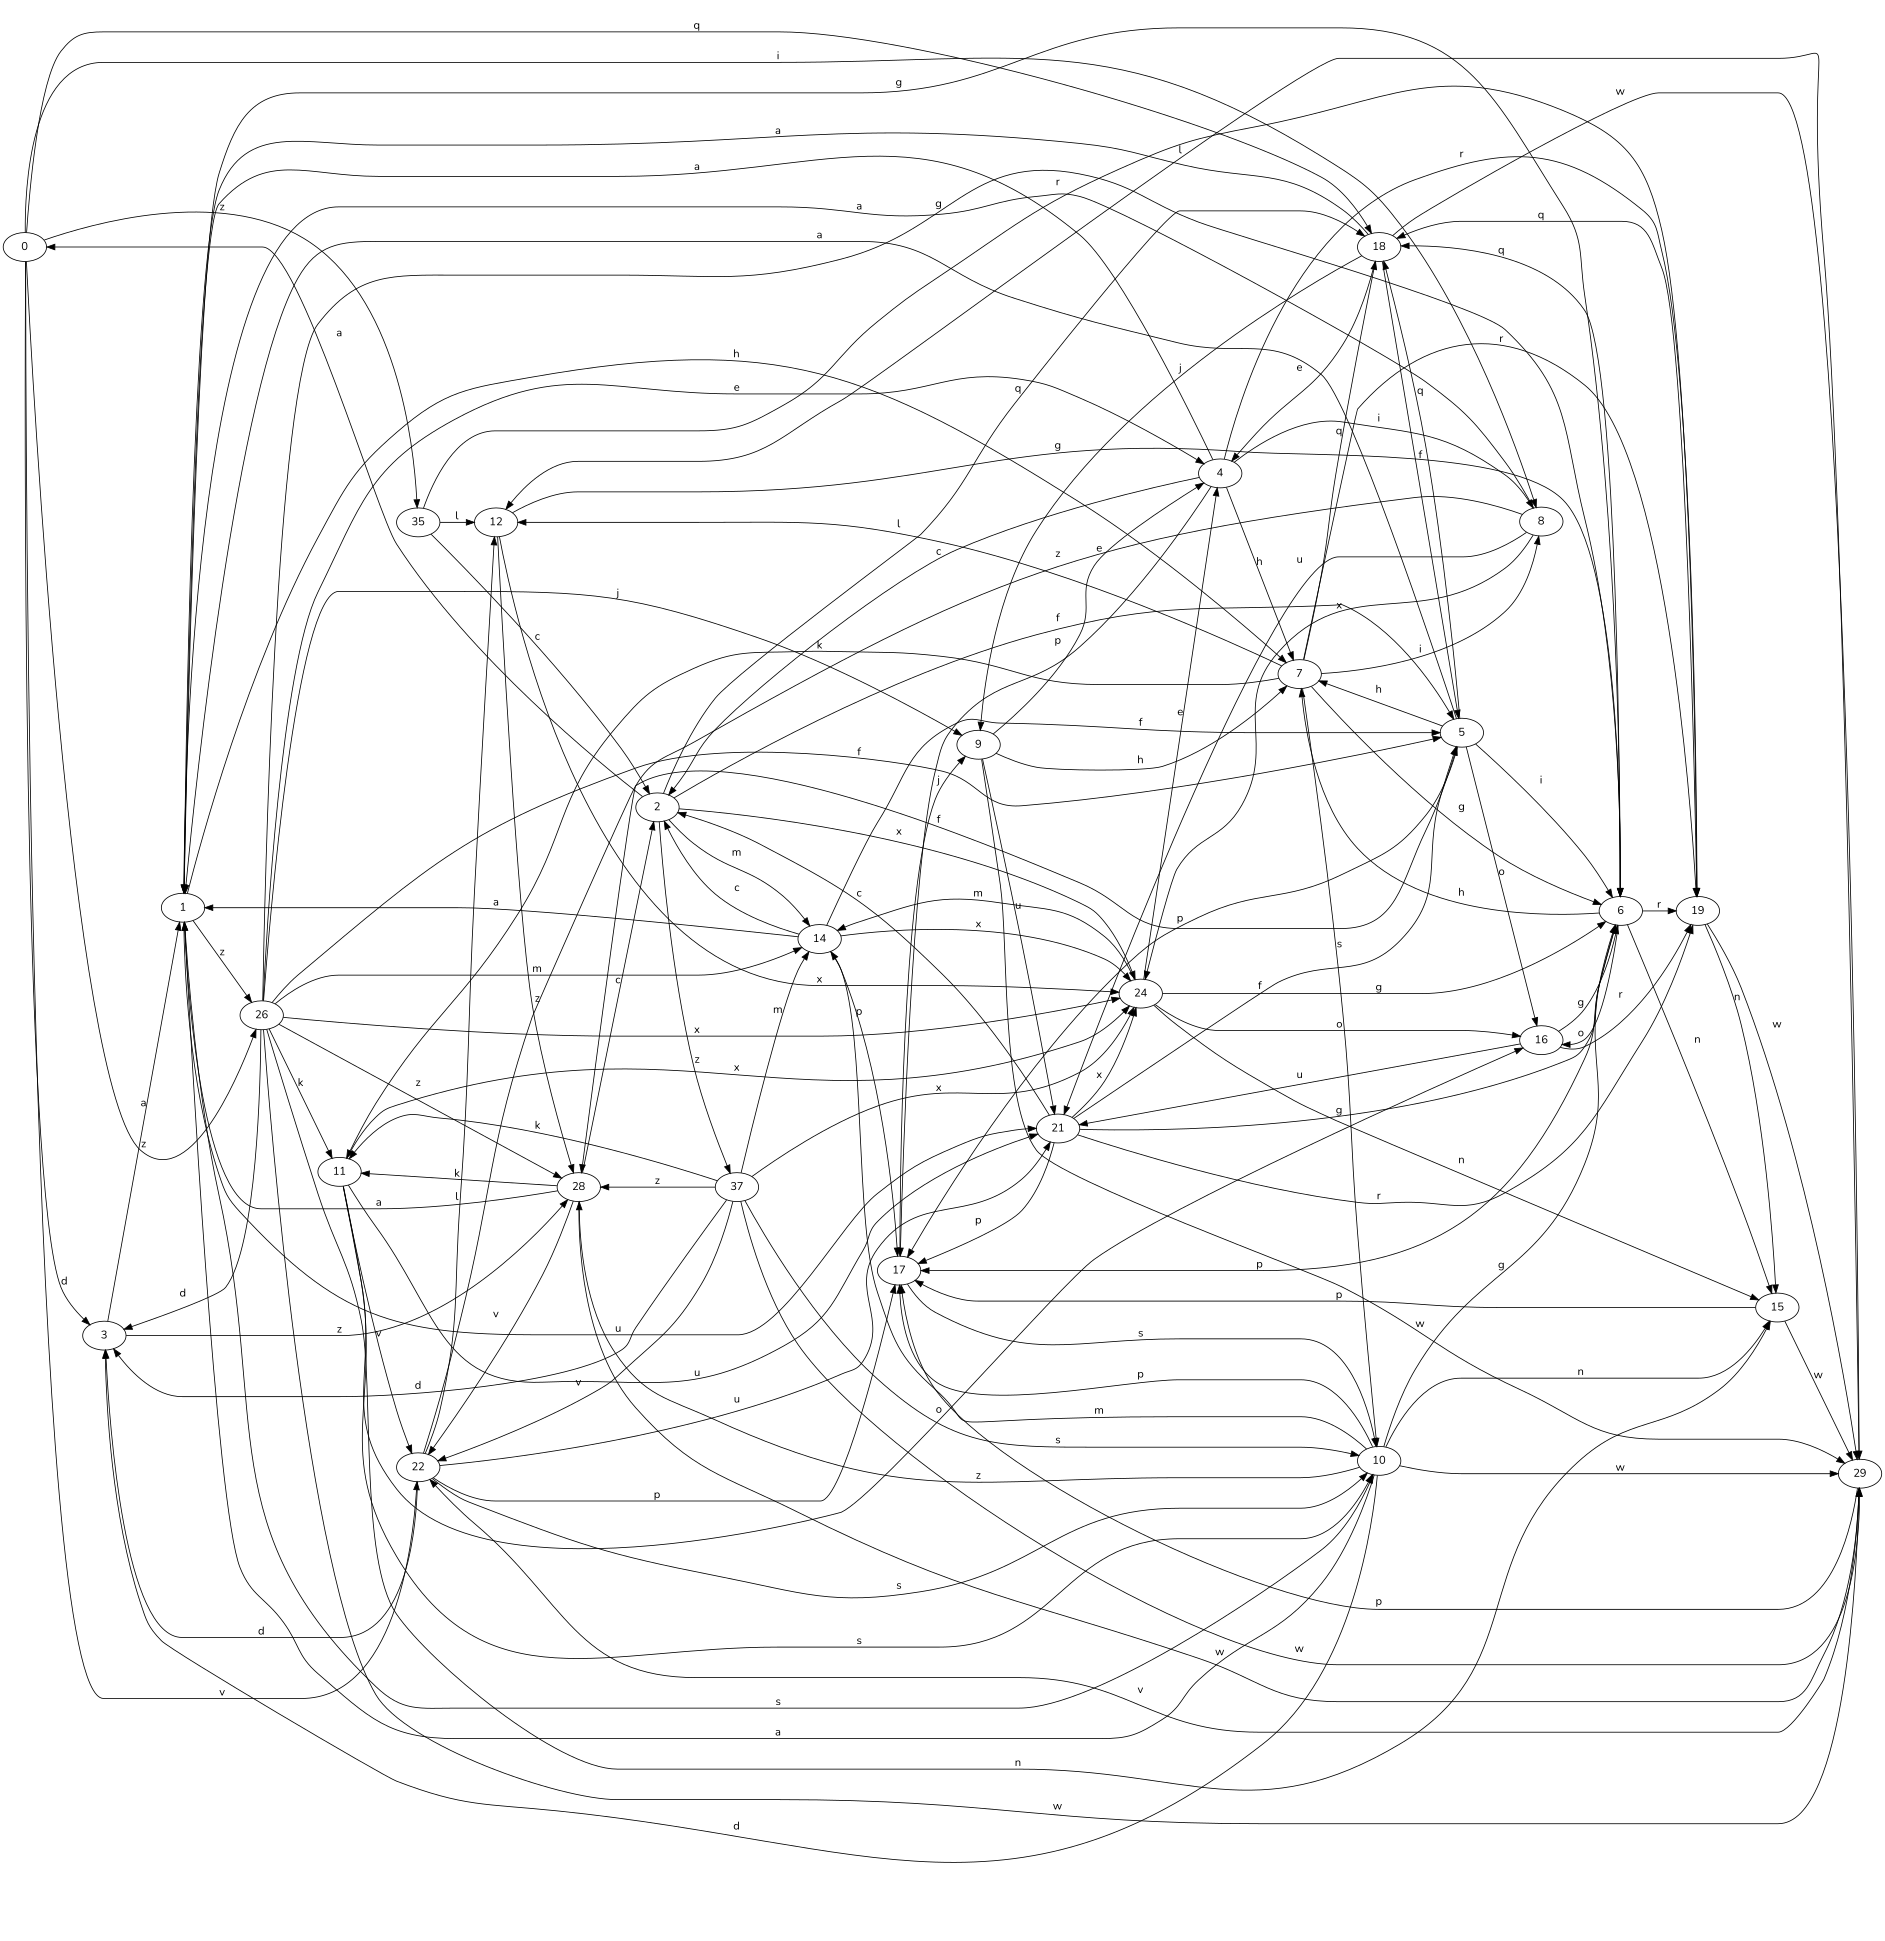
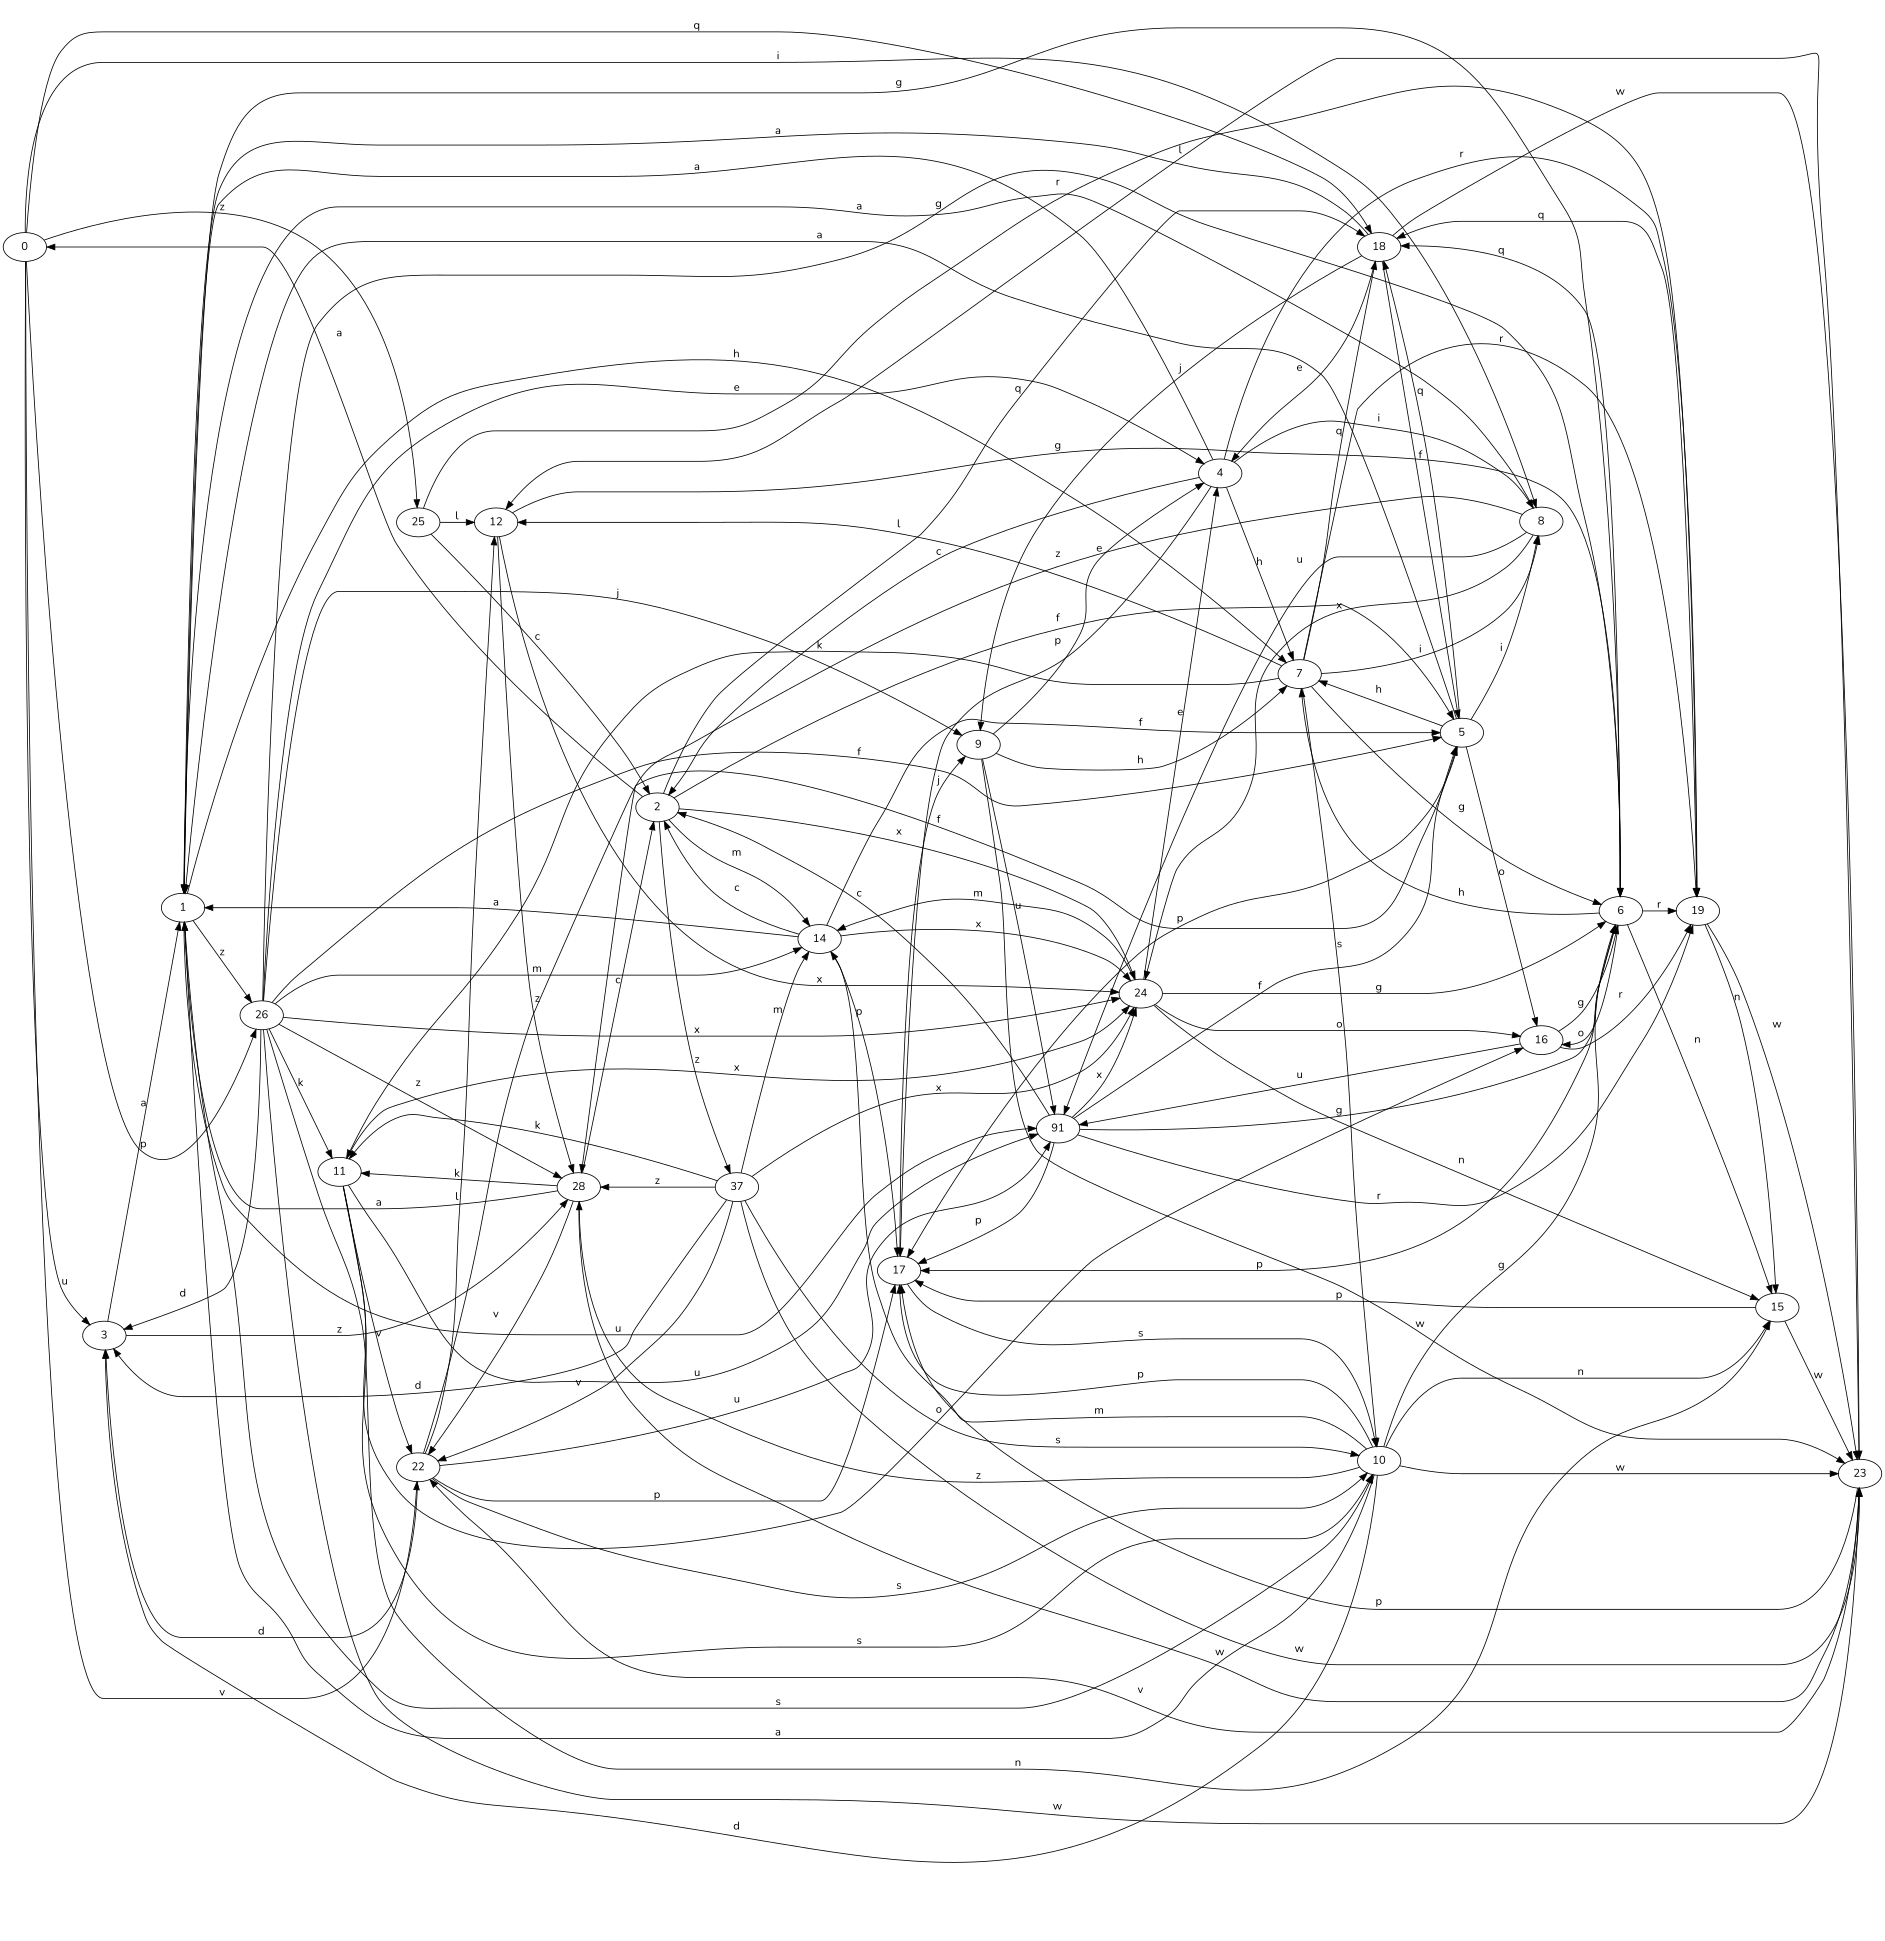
  strict digraph {
    fontname=Nunito
    rankdir=LR
    node [fontname=Nunito]
    edge [fontname=Nunito]
    0
    3
    8
    18
    22
-   25 [label=35]
+   25
    26
    1
    28
-   21
+   21 [label=91]
    24
    5
    4
    9
-   23 [label=29]
+   23
    n16 [label=10]
    17
    12
    2
    19
    6
    14
    15
    11
    7
    16
    n27 [label=37]
-   0 -> 3 [label=d]
+   0 -> 3 [label=u]
    0 -> 8 [label=i]
    0 -> 18 [label=q]
    0 -> 22 [label=v]
    0 -> 25 [label=z]
-   0 -> 26 [label=z]
+   0 -> 26 [label=p]
    3 -> 1 [label=a]
    3 -> 28 [label=z]
    8 -> 1 [label=a]
    8 -> 28 [label=z]
    8 -> 21 [label=u]
    8 -> 24 [label=x]
    18 -> 1 [label=a]
    18 -> 5 [label=f]
    18 -> 4 [label=e]
    18 -> 9 [label=j]
    18 -> 23 [label=w]
    22 -> 3 [label=d]
    22 -> 21 [label=u]
    22 -> 5 [label=f]
    22 -> n16 [label=s]
    22 -> 17 [label=p]
    22 -> 12 [label=l]
    25 -> 12 [label=l]
    25 -> 2 [label=c]
    25 -> 19 [label=r]
    26 -> 3 [label=d]
    26 -> 28 [label=z]
    26 -> 24 [label=x]
    26 -> 5 [label=f]
    26 -> 4 [label=e]
    26 -> 9 [label=j]
    26 -> 23 [label=w]
    26 -> 6 [label=g]
    26 -> 14 [label=m]
    26 -> 15 [label=n]
    26 -> 11 [label=k]
    1 -> 26 [label=z]
    1 -> 21 [label=u]
    1 -> n16 [label=s]
    1 -> 6 [label=g]
    1 -> 7 [label=h]
    28 -> 22 [label=v]
    28 -> 1 [label=a]
    28 -> 23 [label=w]
    28 -> 2 [label=c]
    28 -> 11 [label=k]
    21 -> 24 [label=x]
    21 -> 5 [label=f]
    21 -> 17 [label=p]
    21 -> 2 [label=c]
    21 -> 19 [label=r]
    21 -> 6 [label=g]
    24 -> 4 [label=e]
    24 -> 6 [label=g]
    24 -> 14 [label=m]
    24 -> 15 [label=n]
    24 -> 16 [label=o]
-   5 -> 6 [label=i]
+   5 -> 8 [label=i]
    5 -> 18 [label=q]
    5 -> 1 [label=a]
    5 -> 17 [label=p]
    5 -> 7 [label=h]
    5 -> 16 [label=o]
    4 -> 8 [label=i]
    4 -> 1 [label=a]
    4 -> 17 [label=p]
    4 -> 2 [label=c]
    4 -> 19 [label=r]
    4 -> 7 [label=h]
    9 -> 21 [label=u]
    9 -> 4 [label=e]
    9 -> 23 [label=w]
    9 -> 7 [label=h]
    23 -> 22 [label=v]
    23 -> 17 [label=p]
    23 -> 12 [label=l]
    n16 -> 3 [label=d]
    n16 -> 1 [label=a]
    n16 -> 28 [label=z]
    n16 -> 23 [label=w]
    n16 -> 17 [label=p]
    n16 -> 6 [label=g]
    n16 -> 14 [label=m]
    n16 -> 15 [label=n]
    17 -> 9 [label=j]
    17 -> n16 [label=s]
    12 -> 28 [label=z]
    12 -> 24 [label=x]
    12 -> 6 [label=g]
    2 -> 0 [label=a]
    2 -> 18 [label=q]
    2 -> 24 [label=x]
    2 -> 5 [label=f]
    2 -> 14 [label=m]
    2 -> n27 [label=z]
    19 -> 18 [label=q]
    19 -> 23 [label=w]
    19 -> 15 [label=n]
    6 -> 18 [label=q]
    6 -> 17 [label=p]
    6 -> 19 [label=r]
    6 -> 15 [label=n]
    6 -> 7 [label=h]
    6 -> 16 [label=o]
    14 -> 1 [label=a]
    14 -> 24 [label=x]
    14 -> 5 [label=f]
    14 -> 17 [label=p]
    14 -> 2 [label=c]
    15 -> 23 [label=w]
    15 -> 17 [label=p]
    11 -> 22 [label=v]
    11 -> 21 [label=u]
    11 -> 24 [label=x]
    11 -> n16 [label=s]
    11 -> 16 [label=o]
    7 -> 8 [label=i]
    7 -> 18 [label=q]
    7 -> n16 [label=s]
    7 -> 12 [label=l]
    7 -> 19 [label=r]
    7 -> 6 [label=g]
    7 -> 11 [label=k]
    16 -> 21 [label=u]
    16 -> 19 [label=r]
    16 -> 6 [label=g]
    n27 -> 3 [label=d]
    n27 -> 22 [label=v]
    n27 -> 28 [label=z]
    n27 -> 24 [label=x]
    n27 -> 23 [label=w]
    n27 -> n16 [label=s]
    n27 -> 14 [label=m]
    n27 -> 11 [label=k]
  }
